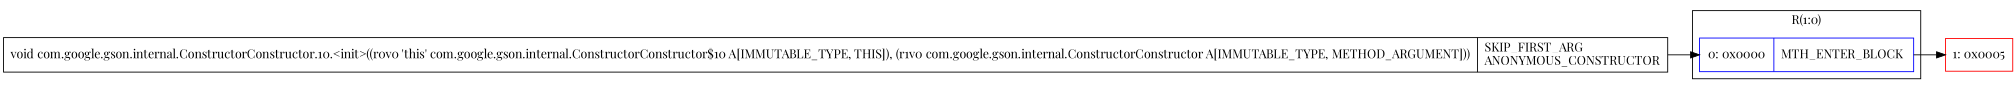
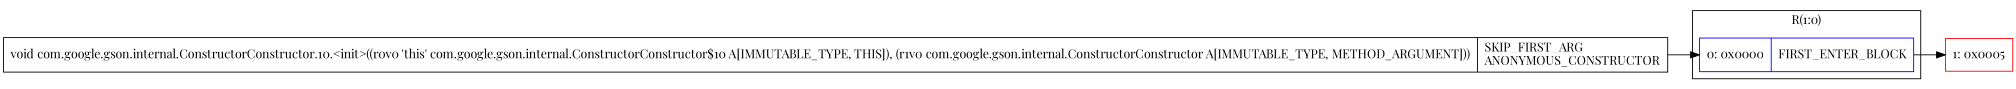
  digraph {
    rankdir=LR
    fontname="Playfair Display"
    node [shape=record fontname="Playfair Display"]
    edge [fontname="Playfair Display"]
-   n1 [color=blue label="{0\:\ 0x0000|MTH_ENTER_BLOCK\l}"]
+   n1 [color=blue label="{0\:\ 0x0000|FIRST_ENTER_BLOCK\l}"]
    n2 [color=red label="{1\:\ 0x0005}"]
    n3 [label="{void com.google.gson.internal.ConstructorConstructor.10.\<init\>((r0v0 'this' com.google.gson.internal.ConstructorConstructor$10 A[IMMUTABLE_TYPE, THIS]), (r1v0 com.google.gson.internal.ConstructorConstructor A[IMMUTABLE_TYPE, METHOD_ARGUMENT]))  | SKIP_FIRST_ARG\lANONYMOUS_CONSTRUCTOR\l}"]
    subgraph cluster_1 {
      label="R(1:0)"
      n1
    }
    n1 -> n2
    n3 -> n1
  }
